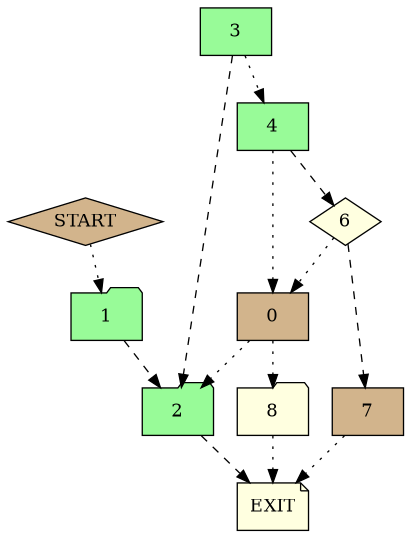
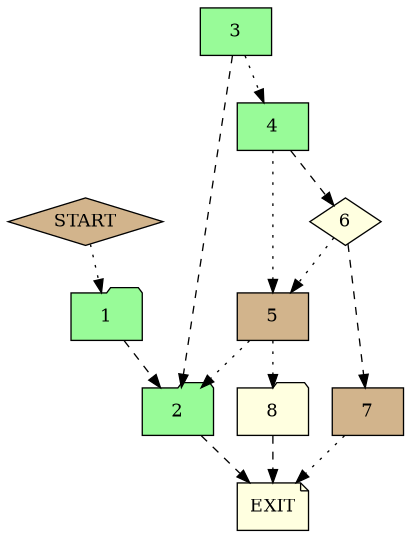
  digraph {
    node [fillcolor=palegreen shape=box style=filled]
    edge [style=dotted]
    n1 [fillcolor=tan label=START shape=diamond]
    1 [shape=folder]
    2 [shape=folder]
    n4 [fillcolor=lightyellow label=EXIT shape=note]
    3
    4
-   5 [fillcolor=tan label=0]
+   5 [fillcolor=tan]
    6 [fillcolor=lightyellow shape=diamond]
    8 [fillcolor=lightyellow shape=folder]
    7 [fillcolor=tan]
    n1 -> 1
    1 -> 2 [style=dashed]
    2 -> n4 [style=dashed]
    3 -> 2 [style=dashed]
    3 -> 4
    4 -> 5
    4 -> 6 [style=dashed]
    5 -> 2
    5 -> 8
    6 -> 5
    6 -> 7 [style=dashed]
-   8 -> n4
+   8 -> n4 [style=dashed]
    7 -> n4
  }
